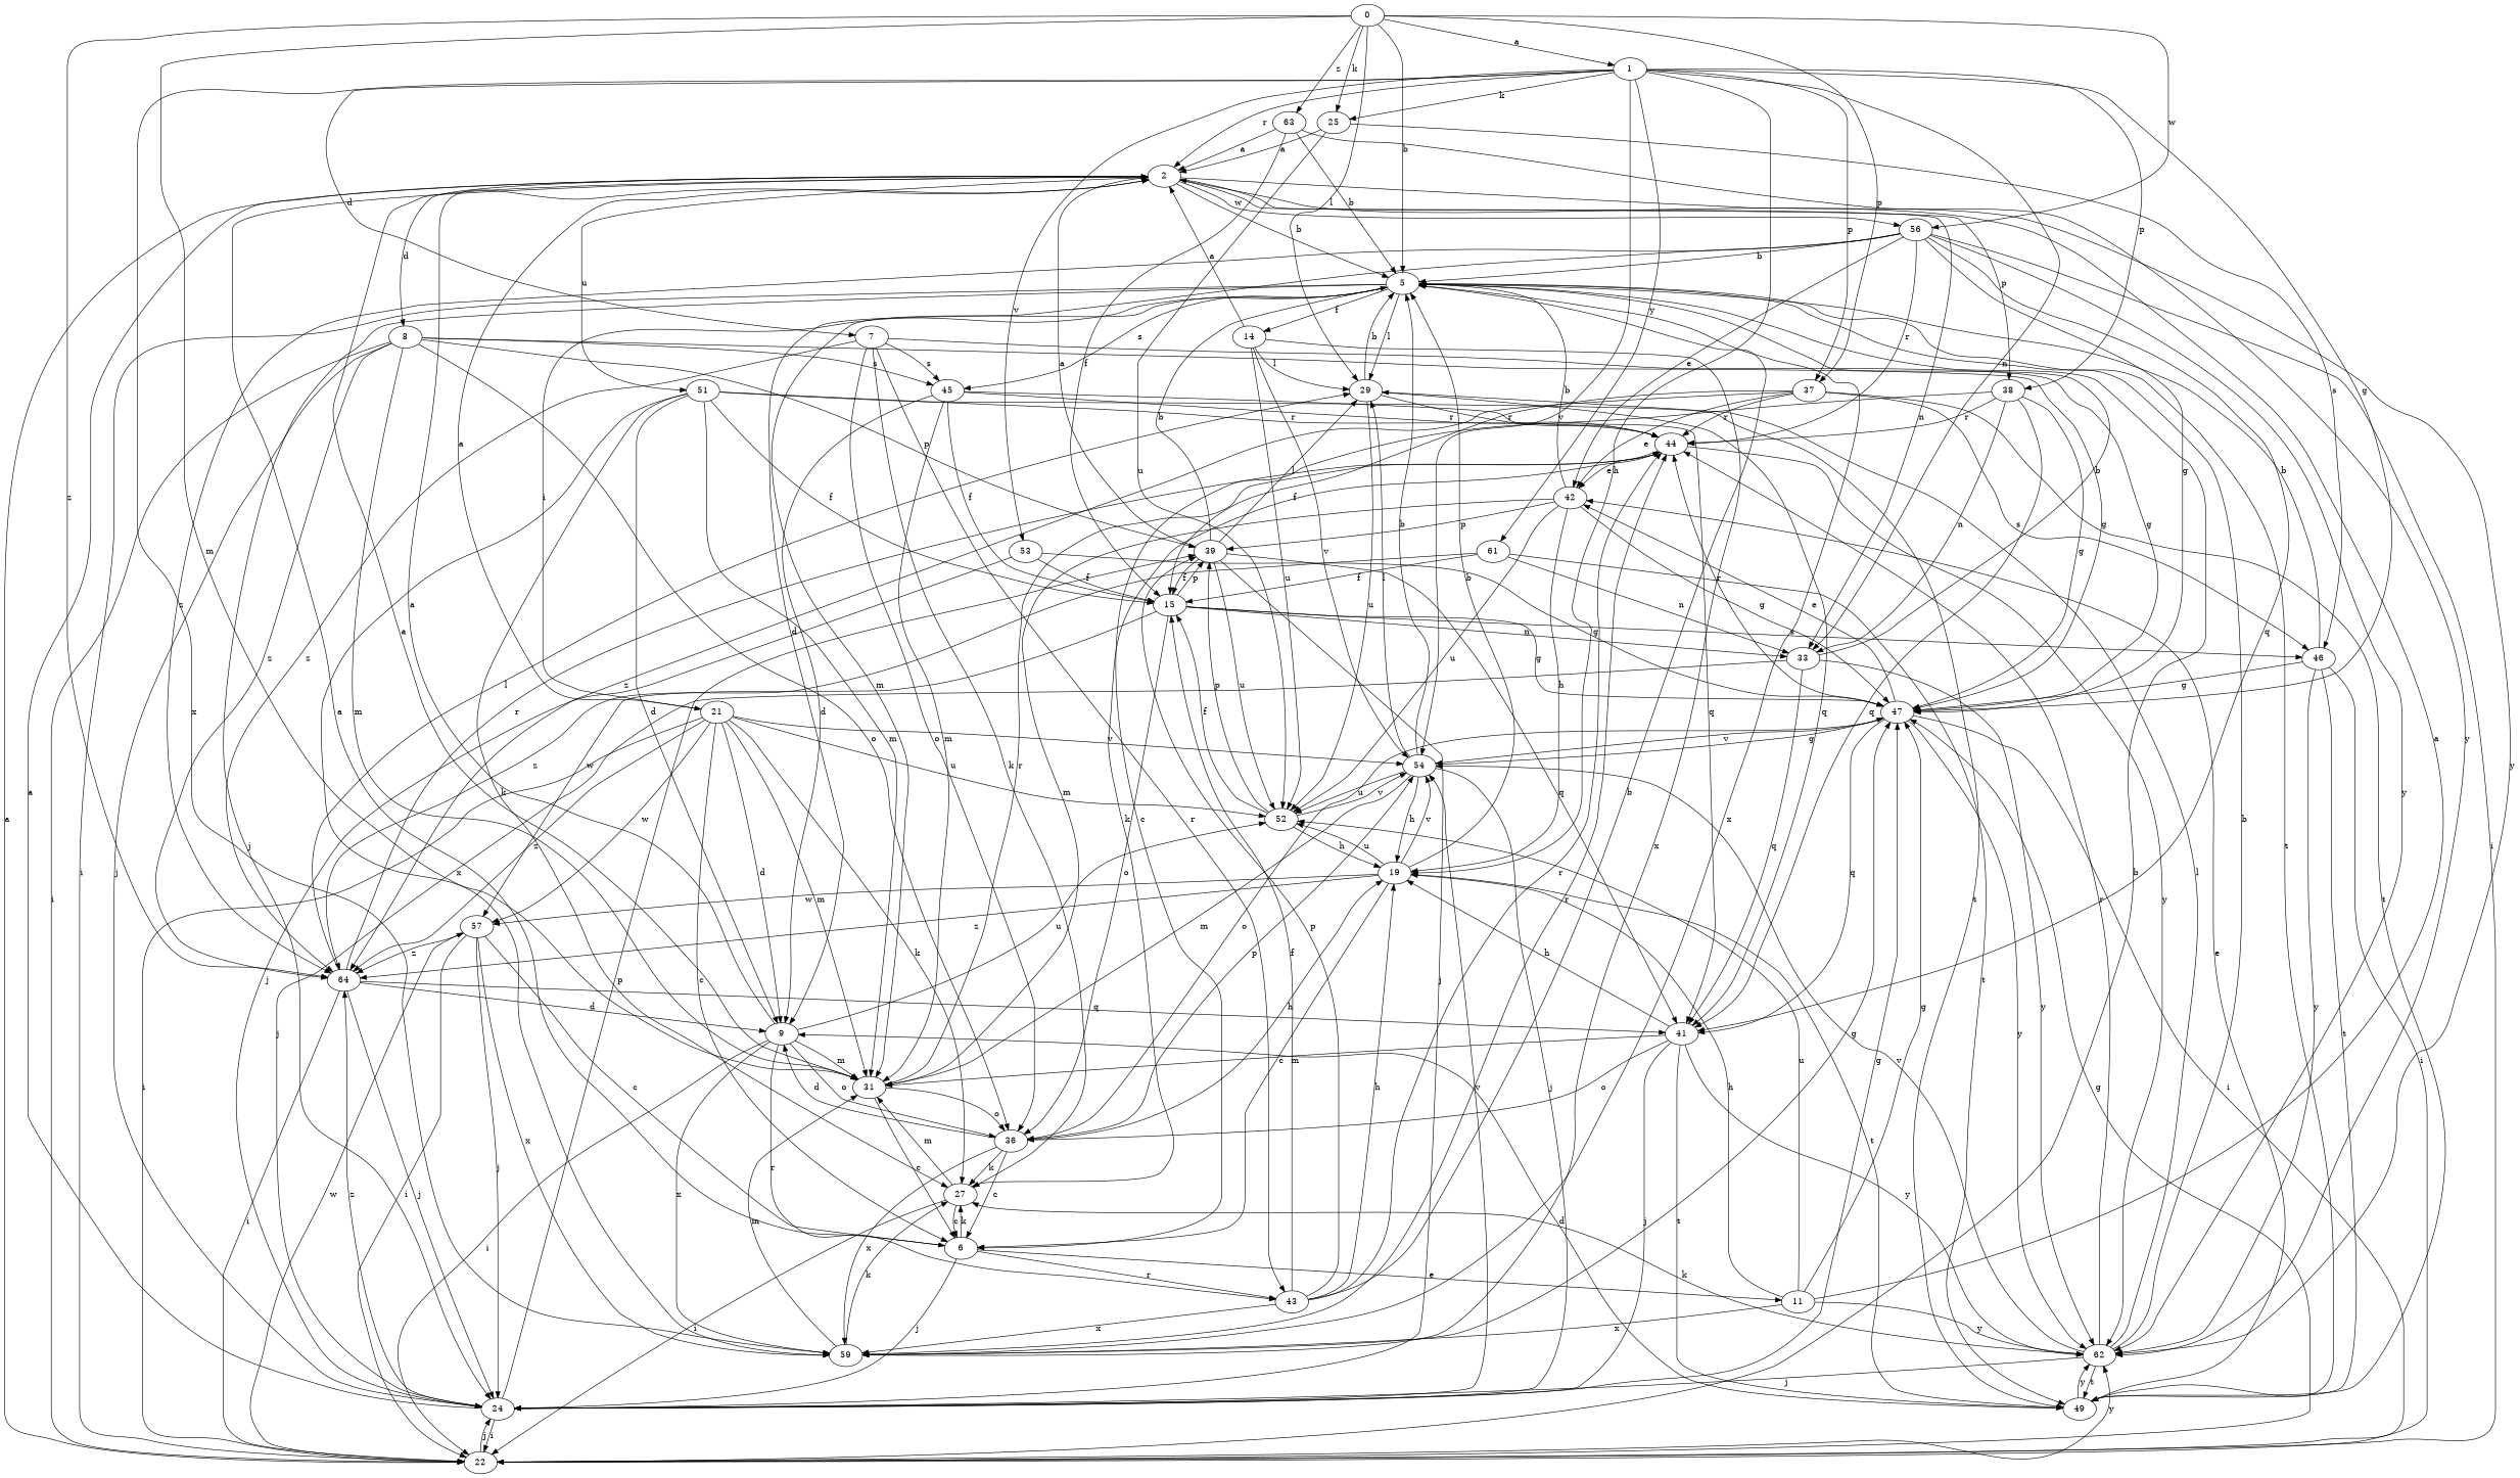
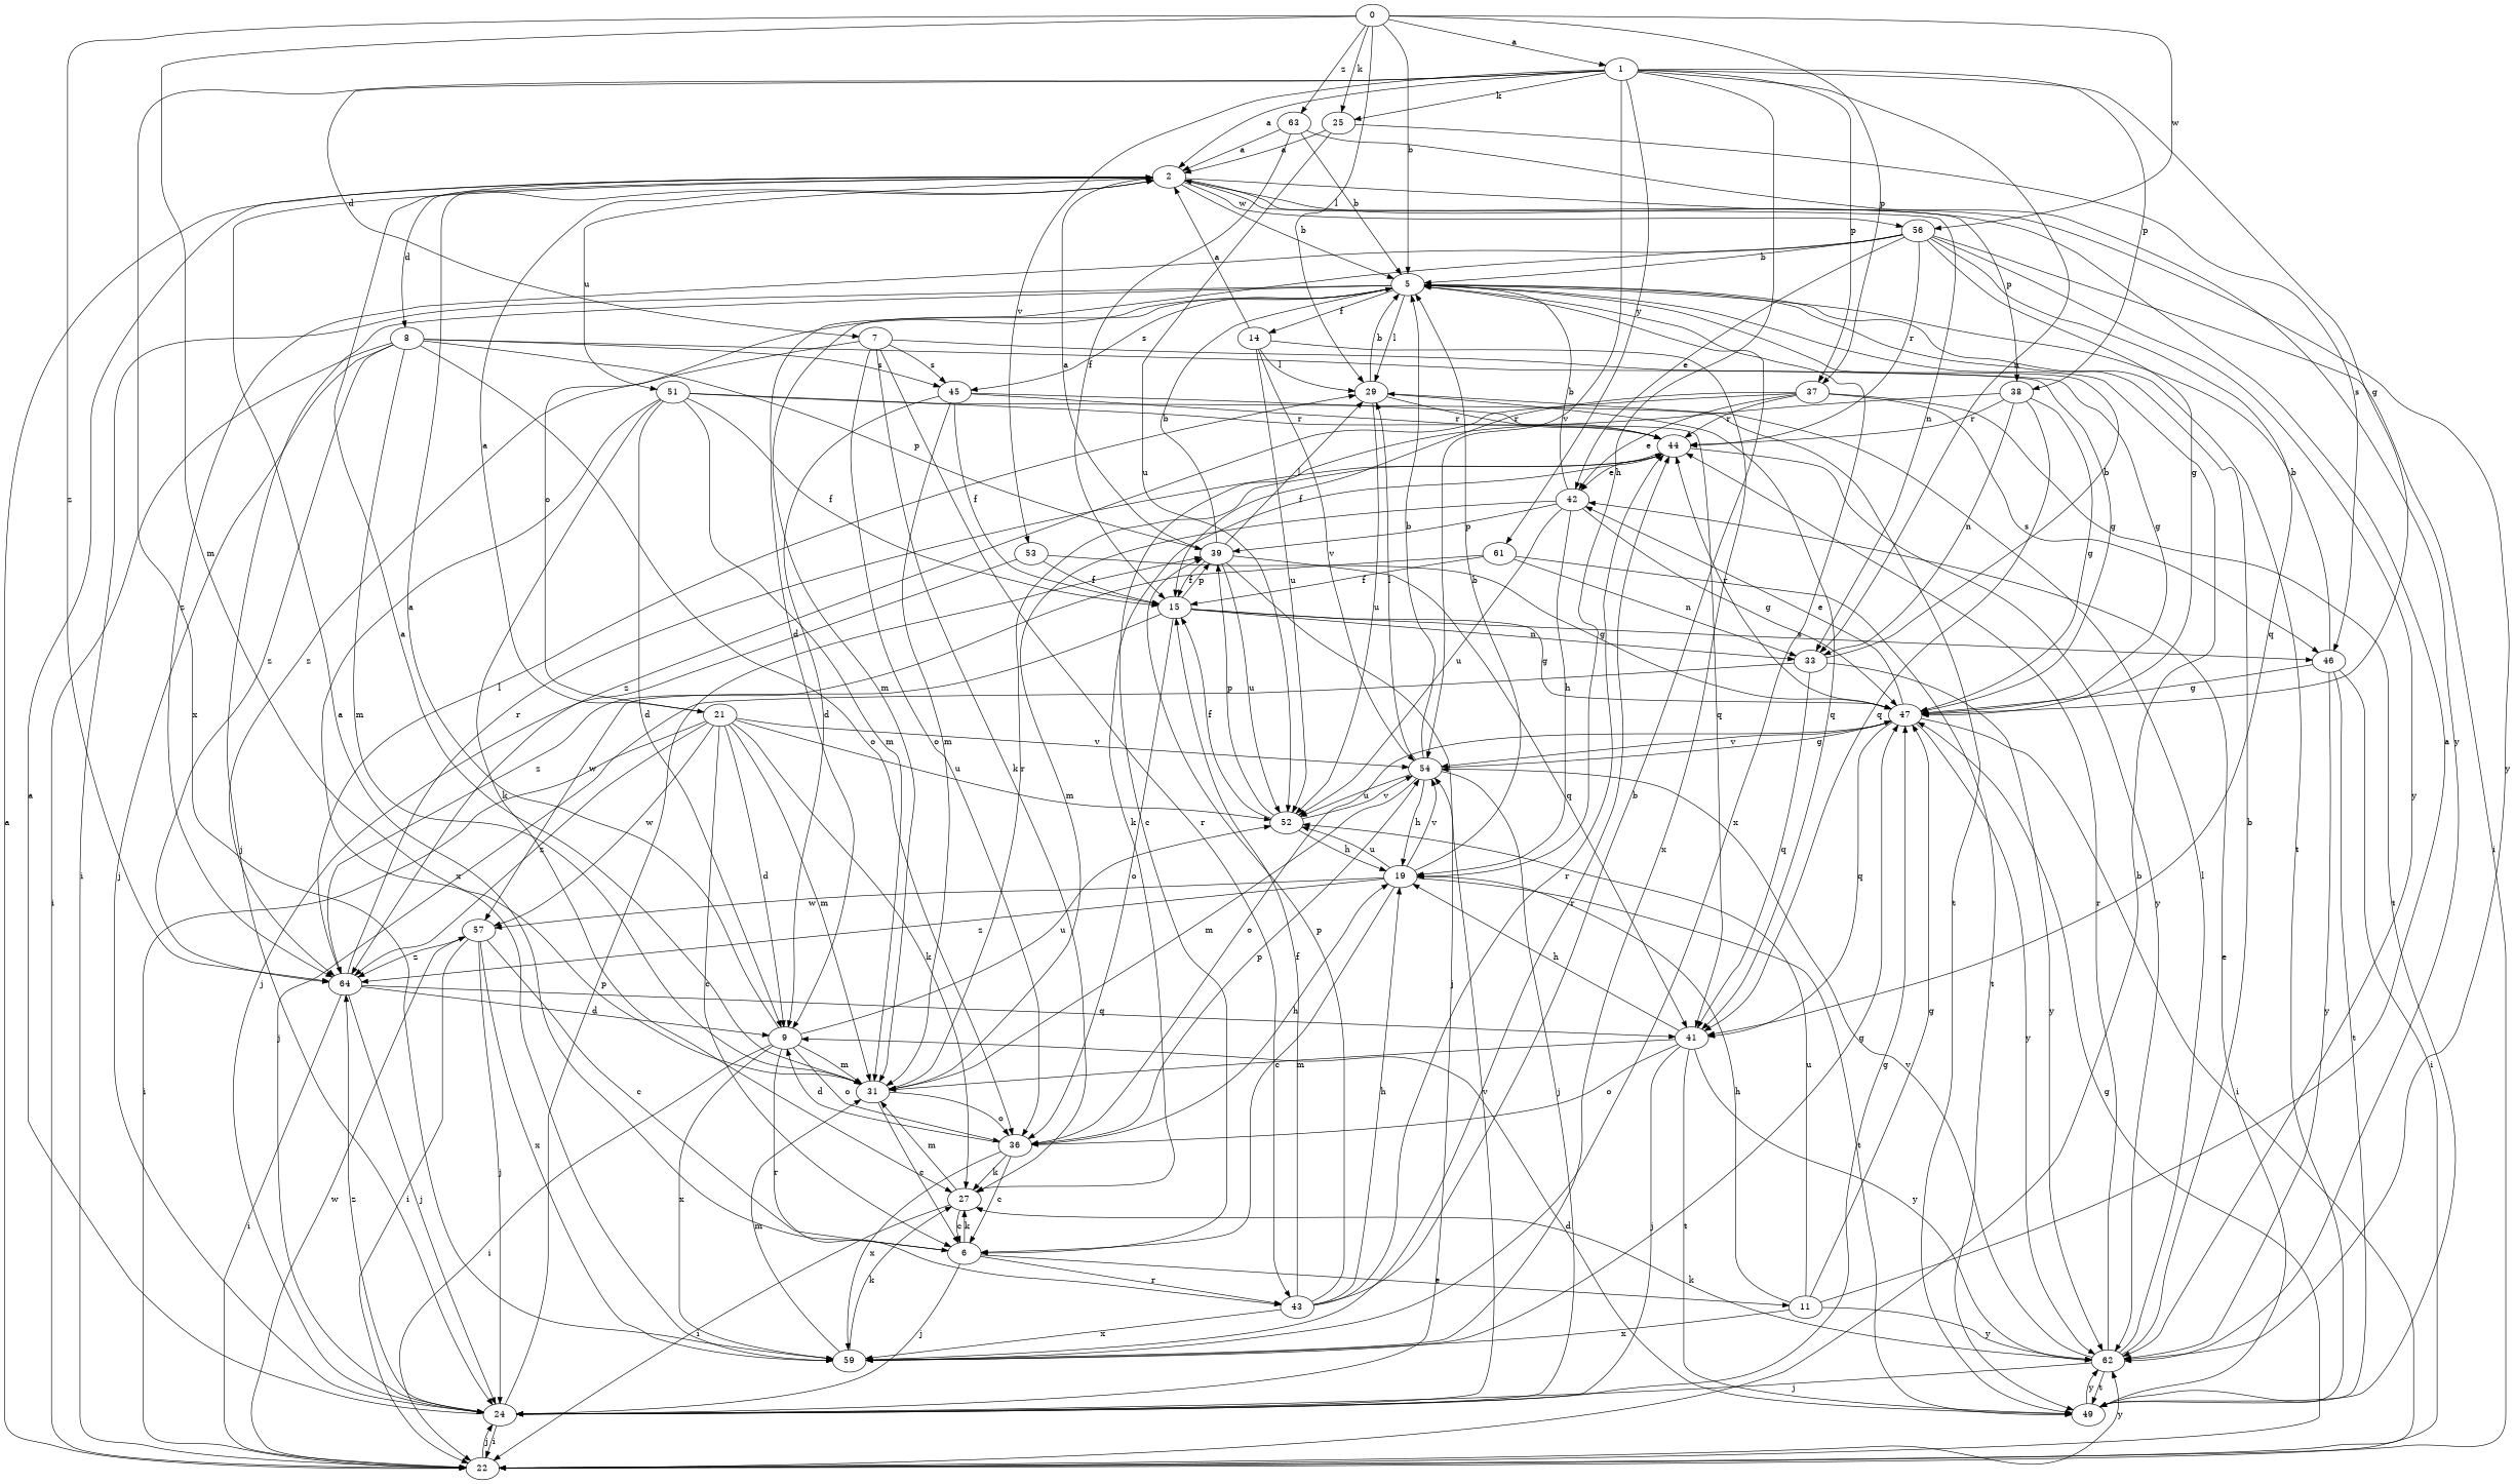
  strict digraph {
    0
    1
    5
    25
    29
    31
    37
    56
    63
    64
    2
    7
    n13 [label=47]
    19
    33
    38
    53
    54
    59
    61
    14
    21
    22
    24
    45
    49
    52
    46
    41
    44
    6
    36
    n33 [label=42]
    15
    62
    9
    8
    51
    27
    43
    57
    39
    11
    0 -> 1 [label=a]
    0 -> 5 [label=b]
    0 -> 25 [label=k]
    0 -> 29 [label=l]
    0 -> 31 [label=m]
    0 -> 37 [label=p]
    0 -> 56 [label=w]
    0 -> 63 [label=z]
    0 -> 64 [label=z]
    1 -> 25 [label=k]
    1 -> 37 [label=p]
-   1 -> 2 [label=r]
+   1 -> 2 [label=a]
    1 -> 7 [label=d]
    1 -> n13 [label=g]
    1 -> 19 [label=h]
    1 -> 33 [label=n]
    1 -> 38 [label=p]
    1 -> 53 [label=v]
    1 -> 54 [label=v]
    1 -> 59 [label=x]
    1 -> 61 [label=y]
    5 -> 29 [label=l]
    5 -> 31 [label=m]
    5 -> 59 [label=x]
    5 -> 14 [label=f]
-   5 -> 21 [label=i]
+   5 -> 21 [label=o]
    5 -> 22 [label=i]
    5 -> 24 [label=j]
    5 -> 45 [label=s]
    5 -> 49 [label=t]
    25 -> 2 [label=a]
    25 -> 52 [label=u]
    25 -> 46 [label=s]
    29 -> 5 [label=b]
    29 -> 52 [label=u]
    29 -> 41 [label=q]
    29 -> 44 [label=r]
    31 -> 2 [label=a]
    31 -> 44 [label=r]
    31 -> 6 [label=c]
    31 -> 36 [label=o]
    37 -> 64 [label=z]
    37 -> 49 [label=t]
    37 -> 46 [label=s]
    37 -> 44 [label=r]
    37 -> n33 [label=e]
    37 -> 15 [label=f]
    56 -> 5 [label=b]
    56 -> 64 [label=z]
    56 -> n13 [label=g]
    56 -> 22 [label=i]
    56 -> 41 [label=q]
    56 -> 44 [label=r]
    56 -> n33 [label=e]
    56 -> 62 [label=y]
    56 -> 9 [label=d]
    63 -> 5 [label=b]
    63 -> 2 [label=a]
    63 -> 15 [label=f]
    63 -> 62 [label=y]
    64 -> 29 [label=l]
    64 -> 22 [label=i]
    64 -> 24 [label=j]
    64 -> 41 [label=q]
    64 -> 44 [label=r]
    64 -> 9 [label=d]
    2 -> 5 [label=b]
    2 -> 56 [label=w]
    2 -> 33 [label=n]
    2 -> 38 [label=p]
    2 -> 62 [label=y]
    2 -> 8 [label=d]
    2 -> 51 [label=u]
    7 -> 64 [label=z]
    7 -> n13 [label=g]
    7 -> 45 [label=s]
    7 -> 36 [label=o]
    7 -> 27 [label=k]
    7 -> 43 [label=r]
    n13 -> 54 [label=v]
    n13 -> 22 [label=i]
    n13 -> 41 [label=q]
    n13 -> 44 [label=r]
    n13 -> 36 [label=o]
    n13 -> n33 [label=e]
    n13 -> 62 [label=y]
    19 -> 5 [label=b]
    19 -> 64 [label=z]
    19 -> 54 [label=v]
    19 -> 49 [label=t]
    19 -> 52 [label=u]
    19 -> 6 [label=c]
    19 -> 57 [label=w]
    33 -> 5 [label=b]
    33 -> 24 [label=j]
    33 -> 41 [label=q]
    33 -> 62 [label=y]
    38 -> n13 [label=g]
    38 -> 33 [label=n]
    38 -> 41 [label=q]
    38 -> 44 [label=r]
    38 -> 6 [label=c]
    53 -> n13 [label=g]
    53 -> 24 [label=j]
    53 -> 15 [label=f]
    54 -> 5 [label=b]
    54 -> 29 [label=l]
    54 -> 31 [label=m]
    54 -> n13 [label=g]
    54 -> 19 [label=h]
    54 -> 24 [label=j]
    54 -> 52 [label=u]
    59 -> 31 [label=m]
    59 -> n13 [label=g]
    59 -> 44 [label=r]
    59 -> 27 [label=k]
    61 -> 64 [label=z]
    61 -> 33 [label=n]
    61 -> 49 [label=t]
    61 -> 15 [label=f]
    14 -> 29 [label=l]
    14 -> 2 [label=a]
    14 -> 54 [label=v]
    14 -> 59 [label=x]
    14 -> 52 [label=u]
    21 -> 31 [label=m]
    21 -> 64 [label=z]
    21 -> 2 [label=a]
    21 -> 54 [label=v]
    21 -> 22 [label=i]
    21 -> 52 [label=u]
    21 -> 6 [label=c]
    21 -> 9 [label=d]
    21 -> 27 [label=k]
    21 -> 57 [label=w]
    22 -> 5 [label=b]
    22 -> 2 [label=a]
    22 -> n13 [label=g]
    22 -> 24 [label=j]
    22 -> 62 [label=y]
    22 -> 57 [label=w]
    24 -> 64 [label=z]
    24 -> 2 [label=a]
    24 -> n13 [label=g]
    24 -> 54 [label=v]
    24 -> 22 [label=i]
    24 -> 39 [label=p]
    45 -> 31 [label=m]
    45 -> 41 [label=q]
    45 -> 44 [label=r]
    45 -> 15 [label=f]
    45 -> 9 [label=d]
    49 -> n33 [label=e]
    49 -> 62 [label=y]
    49 -> 9 [label=d]
    52 -> 19 [label=h]
    52 -> 54 [label=v]
    52 -> 15 [label=f]
    52 -> 39 [label=p]
    46 -> 5 [label=b]
    46 -> n13 [label=g]
    46 -> 22 [label=i]
    46 -> 49 [label=t]
    46 -> 62 [label=y]
    41 -> 31 [label=m]
    41 -> 19 [label=h]
    41 -> 24 [label=j]
    41 -> 49 [label=t]
    41 -> 36 [label=o]
    41 -> 62 [label=y]
    44 -> n33 [label=e]
    44 -> 62 [label=y]
    44 -> 27 [label=k]
    6 -> 2 [label=a]
    6 -> 24 [label=j]
    6 -> 27 [label=k]
    6 -> 43 [label=r]
    6 -> 11 [label=e]
    36 -> 19 [label=h]
    36 -> 54 [label=p]
    36 -> 59 [label=x]
    36 -> 6 [label=c]
    36 -> 9 [label=d]
    36 -> 27 [label=k]
    n33 -> 5 [label=b]
    n33 -> 31 [label=m]
    n33 -> n13 [label=g]
    n33 -> 19 [label=h]
    n33 -> 52 [label=u]
    n33 -> 39 [label=p]
    15 -> n13 [label=g]
    15 -> 33 [label=n]
    15 -> 46 [label=s]
    15 -> 36 [label=o]
    15 -> 57 [label=w]
    15 -> 39 [label=p]
    62 -> 5 [label=b]
    62 -> 29 [label=l]
    62 -> 54 [label=v]
    62 -> 24 [label=j]
    62 -> 49 [label=t]
    62 -> 44 [label=r]
    62 -> 27 [label=k]
    9 -> 31 [label=m]
    9 -> 2 [label=a]
    9 -> 59 [label=x]
    9 -> 22 [label=i]
    9 -> 52 [label=u]
    9 -> 36 [label=o]
    9 -> 43 [label=r]
    8 -> 31 [label=m]
    8 -> 64 [label=z]
    8 -> n13 [label=g]
    8 -> 22 [label=i]
    8 -> 24 [label=j]
    8 -> 45 [label=s]
    8 -> 36 [label=o]
    8 -> 39 [label=p]
    51 -> 31 [label=m]
    51 -> 59 [label=x]
    51 -> 49 [label=t]
    51 -> 44 [label=r]
    51 -> 15 [label=f]
    51 -> 9 [label=d]
    51 -> 27 [label=k]
    27 -> 31 [label=m]
    27 -> 22 [label=i]
    27 -> 6 [label=c]
    43 -> 5 [label=b]
    43 -> 19 [label=h]
    43 -> 59 [label=x]
    43 -> 44 [label=r]
    43 -> 15 [label=f]
    43 -> 39 [label=p]
    57 -> 64 [label=z]
    57 -> 59 [label=x]
    57 -> 22 [label=i]
    57 -> 24 [label=j]
    57 -> 6 [label=c]
    39 -> 5 [label=b]
    39 -> 29 [label=l]
    39 -> 2 [label=a]
    39 -> 24 [label=j]
    39 -> 52 [label=u]
    39 -> 41 [label=q]
    39 -> 15 [label=f]
    11 -> 2 [label=a]
    11 -> n13 [label=g]
    11 -> 19 [label=h]
    11 -> 59 [label=x]
    11 -> 52 [label=u]
    11 -> 62 [label=y]
  }
